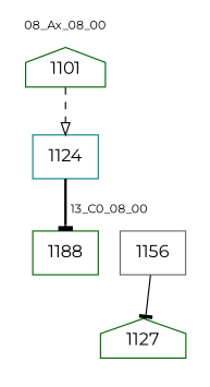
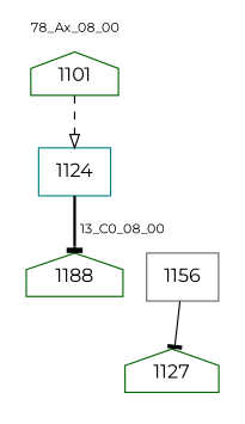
  digraph {
    fontname=Montserrat
    node [color=darkgreen fontname=Montserrat shape=box]
    edge [arrowhead=tee color=black fontname=Montserrat]
    n1 [label=1101 shape=house]
    n2 [color=teal label=1124]
    n3 [color=gray40 label=1156]
    n4 [label=1127 shape=house]
-   n5 [label=1188]
+   n5 [label=1188 shape=house]
    subgraph cluster_1 {
      color=white
      fontsize=10
-     label="08_Ax_08_00"
+     label="78_Ax_08_00"
      n1
      n2
    }
    subgraph cluster_2 {
      color=white
      fontsize=10
      label="13_C0_08_00"
      n3
      n4
      n5
    }
    n1 -> n2 [arrowhead=onormal style=dashed]
    n2 -> n5 [style=bold]
    n3 -> n4 [style=solid]
  }
